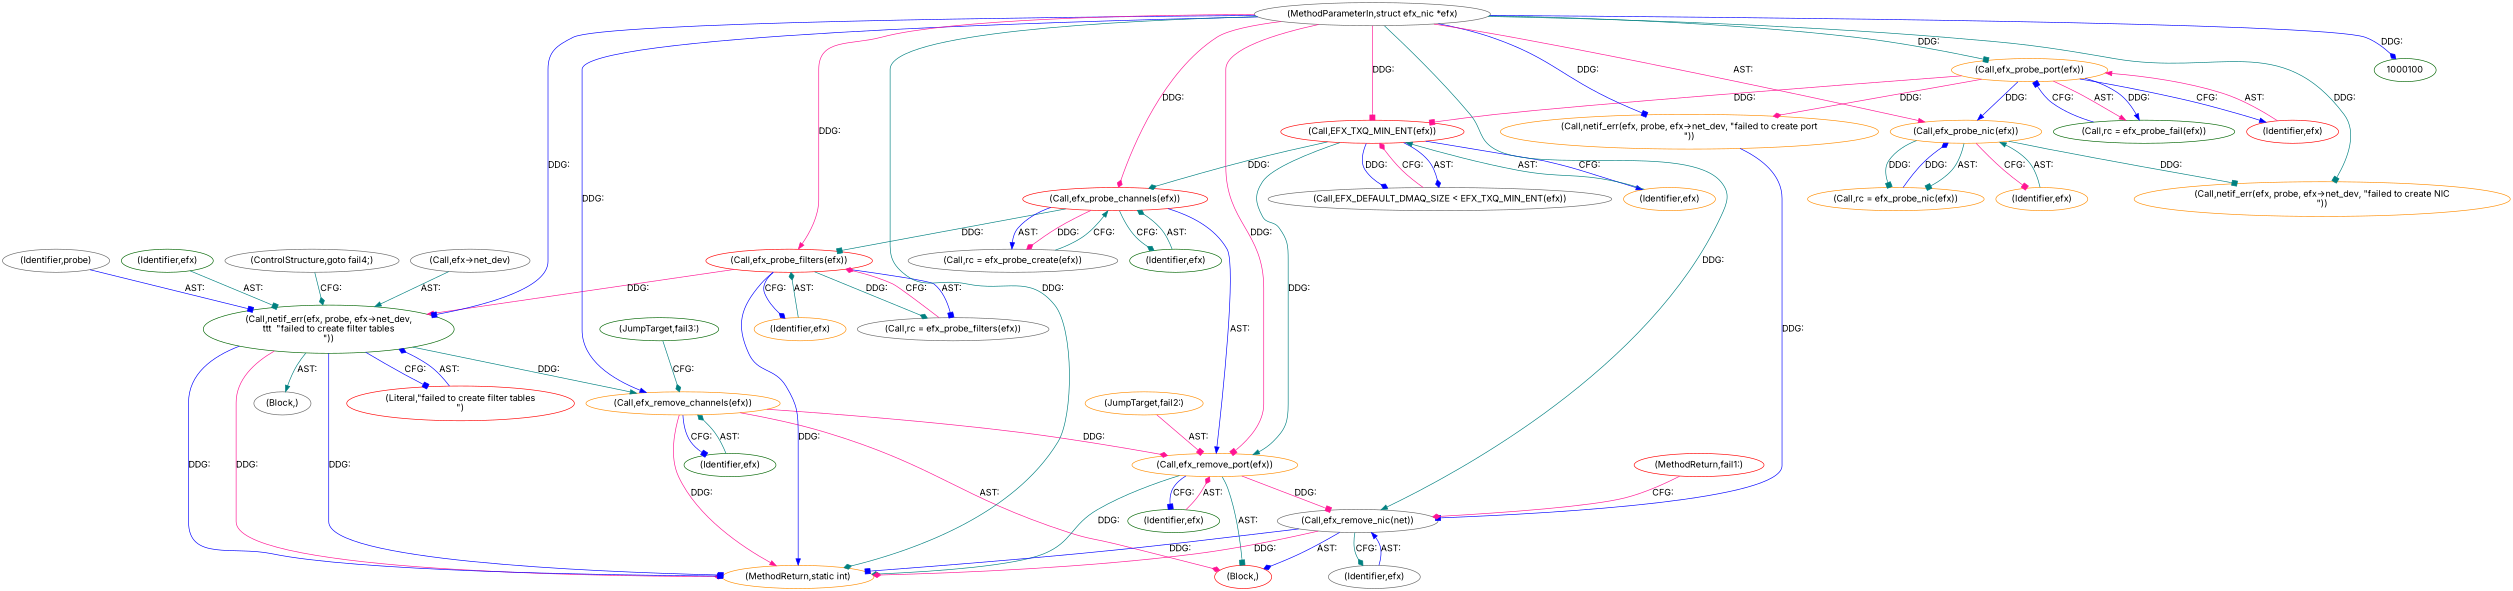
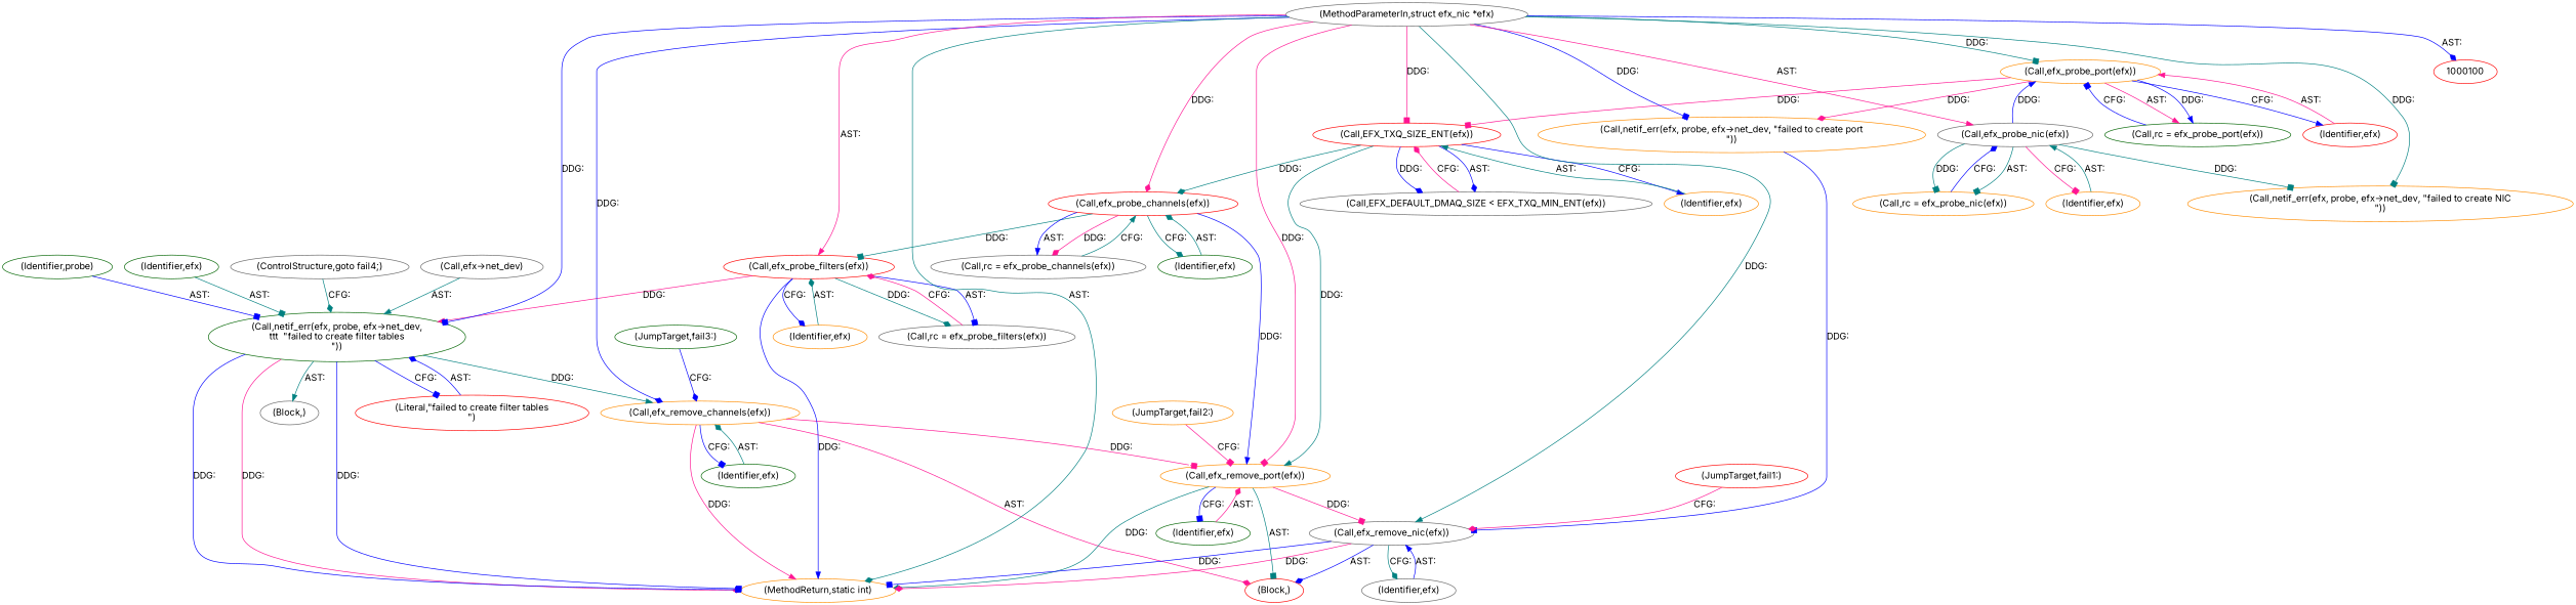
  digraph {
    fontname=Inter
    node [color=darkorange fontname=Inter]
    edge [arrowhead=diamond color=blue fontname=Inter]
    n1 [label="(Call,efx_remove_channels(efx))"]
    n2 [label="(Call,efx_remove_port(efx))"]
    n3 [color=red label="(Block,)"]
    n4 [label="(MethodReturn,static int)"]
    n5 [color=darkgreen label="(Identifier,efx)"]
-   n6 [color=gray40 label="(Call,efx_remove_nic(net))"]
+   n6 [color=gray40 label="(Call,efx_remove_nic(efx))"]
    n7 [color=darkgreen label="(Identifier,efx)"]
    n8 [color=darkgreen label="(Call,netif_err(efx, probe, efx->net_dev,\n\t\t\t  \"failed to create filter tables\n\"))"]
    n9 [color=gray40 label="(Block,)"]
    n10 [color=red label="(Literal,\"failed to create filter tables\n\")"]
    n11 [color=red label="(Call,efx_probe_filters(efx))"]
    n12 [color=gray40 label="(Call,rc = efx_probe_filters(efx))"]
    n13 [label="(Identifier,efx)"]
    n14 [color=red label="(Call,efx_probe_channels(efx))"]
    n15 [color=darkgreen label="(Identifier,efx)"]
-   n16 [color=gray40 label="(Call,rc = efx_probe_create(efx))"]
-   n17 [color=red label="(Call,EFX_TXQ_MIN_ENT(efx))"]
+   n16 [color=gray40 label="(Call,rc = efx_probe_channels(efx))"]
+   n17 [color=red label="(Call,EFX_TXQ_SIZE_ENT(efx))"]
    n18 [label="(Identifier,efx)"]
    n19 [color=gray40 label="(Call,EFX_DEFAULT_DMAQ_SIZE < EFX_TXQ_MIN_ENT(efx))"]
    n20 [label="(Call,efx_probe_port(efx))"]
    n21 [label="(Call,netif_err(efx, probe, efx->net_dev, \"failed to create port\n\"))"]
-   n22 [color=darkgreen label="(Call,rc = efx_probe_fail(efx))"]
+   n22 [color=darkgreen label="(Call,rc = efx_probe_port(efx))"]
    n23 [color=red label="(Identifier,efx)"]
-   n24 [label="(Call,efx_probe_nic(efx))"]
+   n24 [color=gray40 label="(Call,efx_probe_nic(efx))"]
    n25 [label="(Call,netif_err(efx, probe, efx->net_dev, \"failed to create NIC\n\"))"]
    n26 [label="(Identifier,efx)"]
    n27 [label="(Call,rc = efx_probe_nic(efx))"]
    n28 [color=gray40 label="(MethodParameterIn,struct efx_nic *efx)"]
-   1000100 [color=darkgreen]
+   1000100 [color=red]
    n30 [color=gray40 label="(Identifier,efx)"]
-   n31 [color=gray40 label="(Identifier,probe)"]
+   n31 [color=darkgreen label="(Identifier,probe)"]
    n32 [color=darkgreen label="(Identifier,efx)"]
    n33 [color=gray40 label="(ControlStructure,goto fail4;)"]
    n34 [label="(JumpTarget,fail2:)"]
-   n35 [color=red label="(MethodReturn,fail1:)"]
+   n35 [color=red label="(JumpTarget,fail1:)"]
    n36 [color=darkgreen label="(JumpTarget,fail3:)"]
    n37 [color=gray40 label="(Call,efx->net_dev)"]
-   n1 -> n2 [color=deeppink label="DDG: "]
+   n1 -> n2 [arrowhead=box color=deeppink label="DDG: "]
    n1 -> n3 [color=deeppink label="AST: "]
    n1 -> n4 [arrowhead=normal color=deeppink label="DDG: "]
    n1 -> n5 [arrowhead=box label="CFG: "]
    n2 -> n3 [arrowhead=box color=teal label="AST: "]
    n2 -> n4 [color=teal label="DDG: "]
    n2 -> n6 [arrowhead=box color=deeppink label="DDG: "]
    n2 -> n7 [arrowhead=box label="CFG: "]
    n5 -> n1 [color=teal label="AST: "]
    n6 -> n3 [label="AST: "]
    n6 -> n4 [arrowhead=box label="DDG: "]
    n6 -> n4 [color=deeppink label="DDG: "]
    n6 -> n30 [color=teal label="CFG: "]
    n7 -> n2 [color=deeppink label="AST: "]
    n8 -> n1 [arrowhead=normal color=teal label="DDG: "]
    n8 -> n4 [color=deeppink label="DDG: "]
    n8 -> n4 [arrowhead=box label="DDG: "]
    n8 -> n4 [arrowhead=box label="DDG: "]
    n8 -> n9 [arrowhead=normal color=teal label="AST: "]
    n8 -> n10 [arrowhead=box label="CFG: "]
    n10 -> n8 [label="AST: "]
    n11 -> n4 [arrowhead=normal label="DDG: "]
    n11 -> n8 [arrowhead=normal color=deeppink label="DDG: "]
    n11 -> n12 [arrowhead=box label="AST: "]
    n11 -> n12 [color=teal label="DDG: "]
    n11 -> n13 [label="CFG: "]
    n12 -> n11 [color=deeppink label="CFG: "]
    n13 -> n11 [color=teal label="AST: "]
-   n14 -> n2 [arrowhead=normal label="AST: "]
+   n14 -> n2 [arrowhead=normal label="DDG: "]
    n14 -> n11 [arrowhead=box color=teal label="DDG: "]
    n14 -> n15 [color=teal label="CFG: "]
    n14 -> n16 [arrowhead=normal label="AST: "]
    n14 -> n16 [color=deeppink label="DDG: "]
    n15 -> n14 [color=teal label="AST: "]
    n16 -> n14 [arrowhead=normal color=teal label="CFG: "]
    n17 -> n2 [arrowhead=normal color=teal label="DDG: "]
    n17 -> n14 [color=teal label="DDG: "]
    n17 -> n18 [arrowhead=normal label="CFG: "]
    n17 -> n19 [label="AST: "]
    n17 -> n19 [label="DDG: "]
    n18 -> n17 [arrowhead=normal color=teal label="AST: "]
    n19 -> n17 [color=deeppink label="CFG: "]
    n20 -> n17 [arrowhead=box color=deeppink label="DDG: "]
    n20 -> n21 [color=deeppink label="DDG: "]
    n20 -> n22 [arrowhead=normal color=deeppink label="AST: "]
    n20 -> n22 [arrowhead=normal label="DDG: "]
    n20 -> n23 [arrowhead=normal label="CFG: "]
    n21 -> n6 [arrowhead=box label="DDG: "]
    n22 -> n20 [arrowhead=box label="CFG: "]
    n23 -> n20 [arrowhead=normal color=deeppink label="AST: "]
-   n20 -> n24 [arrowhead=normal label="DDG: "]
+   n24 -> n20 [arrowhead=normal label="DDG: "]
    n24 -> n25 [arrowhead=box color=teal label="DDG: "]
    n24 -> n26 [arrowhead=box color=deeppink label="CFG: "]
    n24 -> n27 [arrowhead=box color=teal label="AST: "]
    n24 -> n27 [arrowhead=box color=teal label="DDG: "]
    n26 -> n24 [arrowhead=normal color=teal label="AST: "]
-   n27 -> n24 [label="DDG: "]
-   n28 -> n1 [arrowhead=normal label="DDG: "]
+   n27 -> n24 [label="CFG: "]
+   n28 -> n1 [label="DDG: "]
    n28 -> n2 [arrowhead=box color=deeppink label="DDG: "]
-   n28 -> n4 [color=teal label="DDG: "]
+   n28 -> n4 [color=teal label="AST: "]
    n28 -> n6 [arrowhead=normal color=teal label="DDG: "]
    n28 -> n8 [arrowhead=box label="DDG: "]
-   n28 -> n11 [arrowhead=normal color=deeppink label="DDG: "]
+   n28 -> n11 [arrowhead=normal color=deeppink label="AST: "]
    n28 -> n14 [color=deeppink label="DDG: "]
    n28 -> n17 [arrowhead=box color=deeppink label="DDG: "]
    n28 -> n20 [arrowhead=box color=teal label="DDG: "]
    n28 -> n21 [arrowhead=box label="DDG: "]
    n28 -> n24 [arrowhead=normal color=deeppink label="AST: "]
    n28 -> n25 [arrowhead=box color=teal label="DDG: "]
-   n28 -> 1000100 [label="DDG: "]
+   n28 -> 1000100 [label="AST: "]
    n30 -> n6 [arrowhead=normal label="AST: "]
    n31 -> n8 [arrowhead=box label="AST: "]
    n32 -> n8 [arrowhead=box color=teal label="AST: "]
    n33 -> n8 [color=teal label="CFG: "]
-   n34 -> n2 [arrowhead=box color=deeppink label="AST: "]
+   n34 -> n2 [arrowhead=box color=deeppink label="CFG: "]
    n35 -> n6 [color=deeppink label="CFG: "]
-   n36 -> n1 [color=teal label="CFG: "]
+   n36 -> n1 [label="CFG: "]
    n37 -> n8 [arrowhead=normal color=teal label="AST: "]
  }
